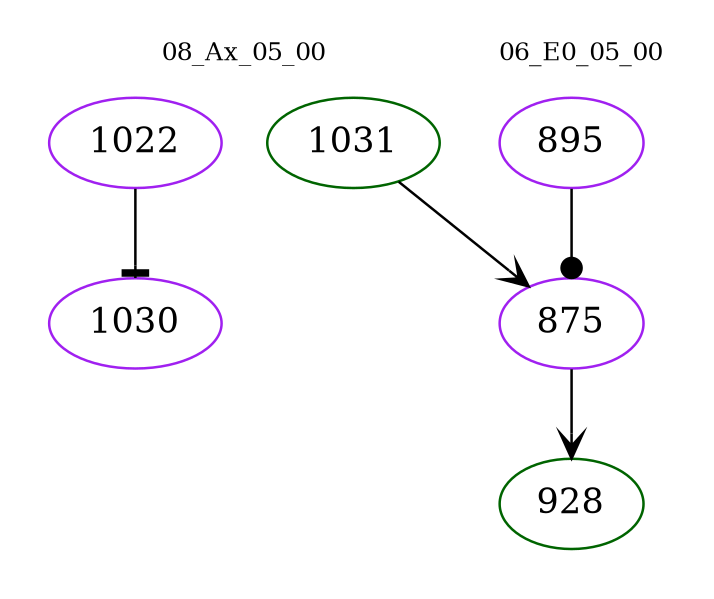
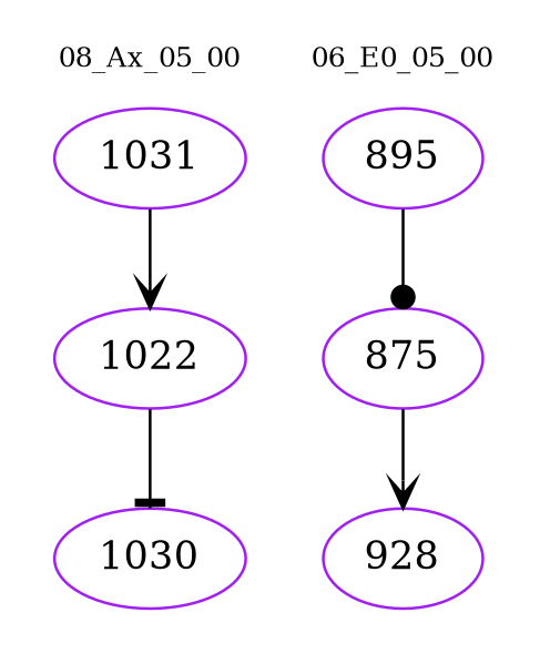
  digraph {
    node [color=purple]
    edge [arrowhead=vee color=black]
-   n1 [color=darkgreen label=1031]
+   n1 [label=1031]
    n2 [label=1022]
    n3 [label=1030]
    n4 [label=895]
    n5 [label=875]
-   n6 [color=darkgreen label=928]
+   n6 [label=928]
    subgraph cluster_1 {
      color=white
      fontsize=10
      label="08_Ax_05_00"
      n1
      n2
      n3
    }
    subgraph cluster_2 {
      color=white
      fontsize=10
      label="06_E0_05_00"
      n4
      n5
      n6
    }
-   n1 -> n5
+   n1 -> n2
    n2 -> n3 [arrowhead=tee]
    n4 -> n5 [arrowhead=dot]
    n5 -> n6
  }
